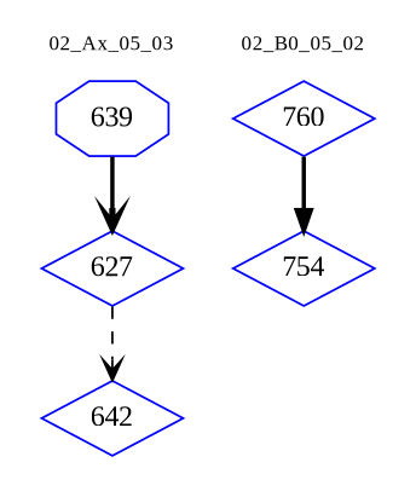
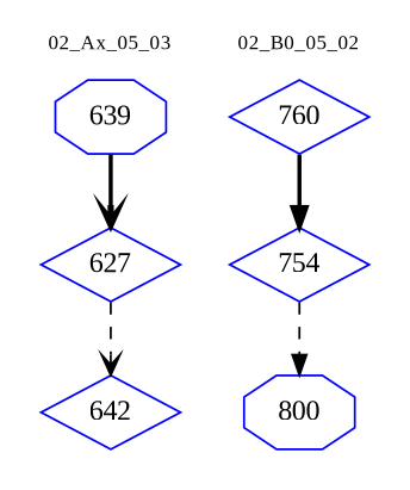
  digraph {
    fontname="Liberation Serif"
    node [color=blue fontname="Liberation Serif" shape=diamond]
    edge [arrowhead=vee color=black fontname="Liberation Serif" style=bold]
    n1 [label=639 shape=octagon]
    n2 [label=627]
    n3 [label=642]
    n4 [label=760]
    n5 [label=754]
+   n6 [label=800 shape=octagon]
    subgraph cluster_1 {
      color=white
      fontsize=10
      label="02_Ax_05_03"
      n1
      n2
      n3
    }
    subgraph cluster_2 {
      color=white
      fontsize=10
      label="02_B0_05_02"
      n4
      n5
+     n6
    }
    n1 -> n2
    n2 -> n3 [style=dashed]
    n4 -> n5 [arrowhead=normal]
+   n5 -> n6 [arrowhead=normal style=dashed]
  }
